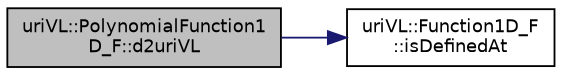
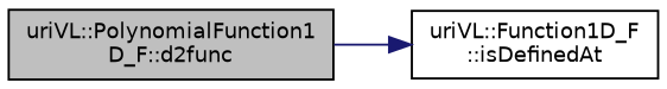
  digraph {
    rankdir=LR
    node [color=black fontname=Helvetica fontsize=10 shape=record style=filled]
-   n1 [fillcolor=grey75 fontcolor=black height=0.2 label="uriVL::PolynomialFunction1\lD_F::d2uriVL" width=0.4]
+   n1 [fillcolor=grey75 fontcolor=black height=0.2 label="uriVL::PolynomialFunction1\lD_F::d2func" width=0.4]
    n2 [fillcolor=white height=0.2 label="uriVL::Function1D_F\l::isDefinedAt" width=0.4]
    n1 -> n2 [color=midnightblue fontname=Helvetica fontsize=10 labelfontname=Helvetica labelfontsize=10 style=solid]
  }
